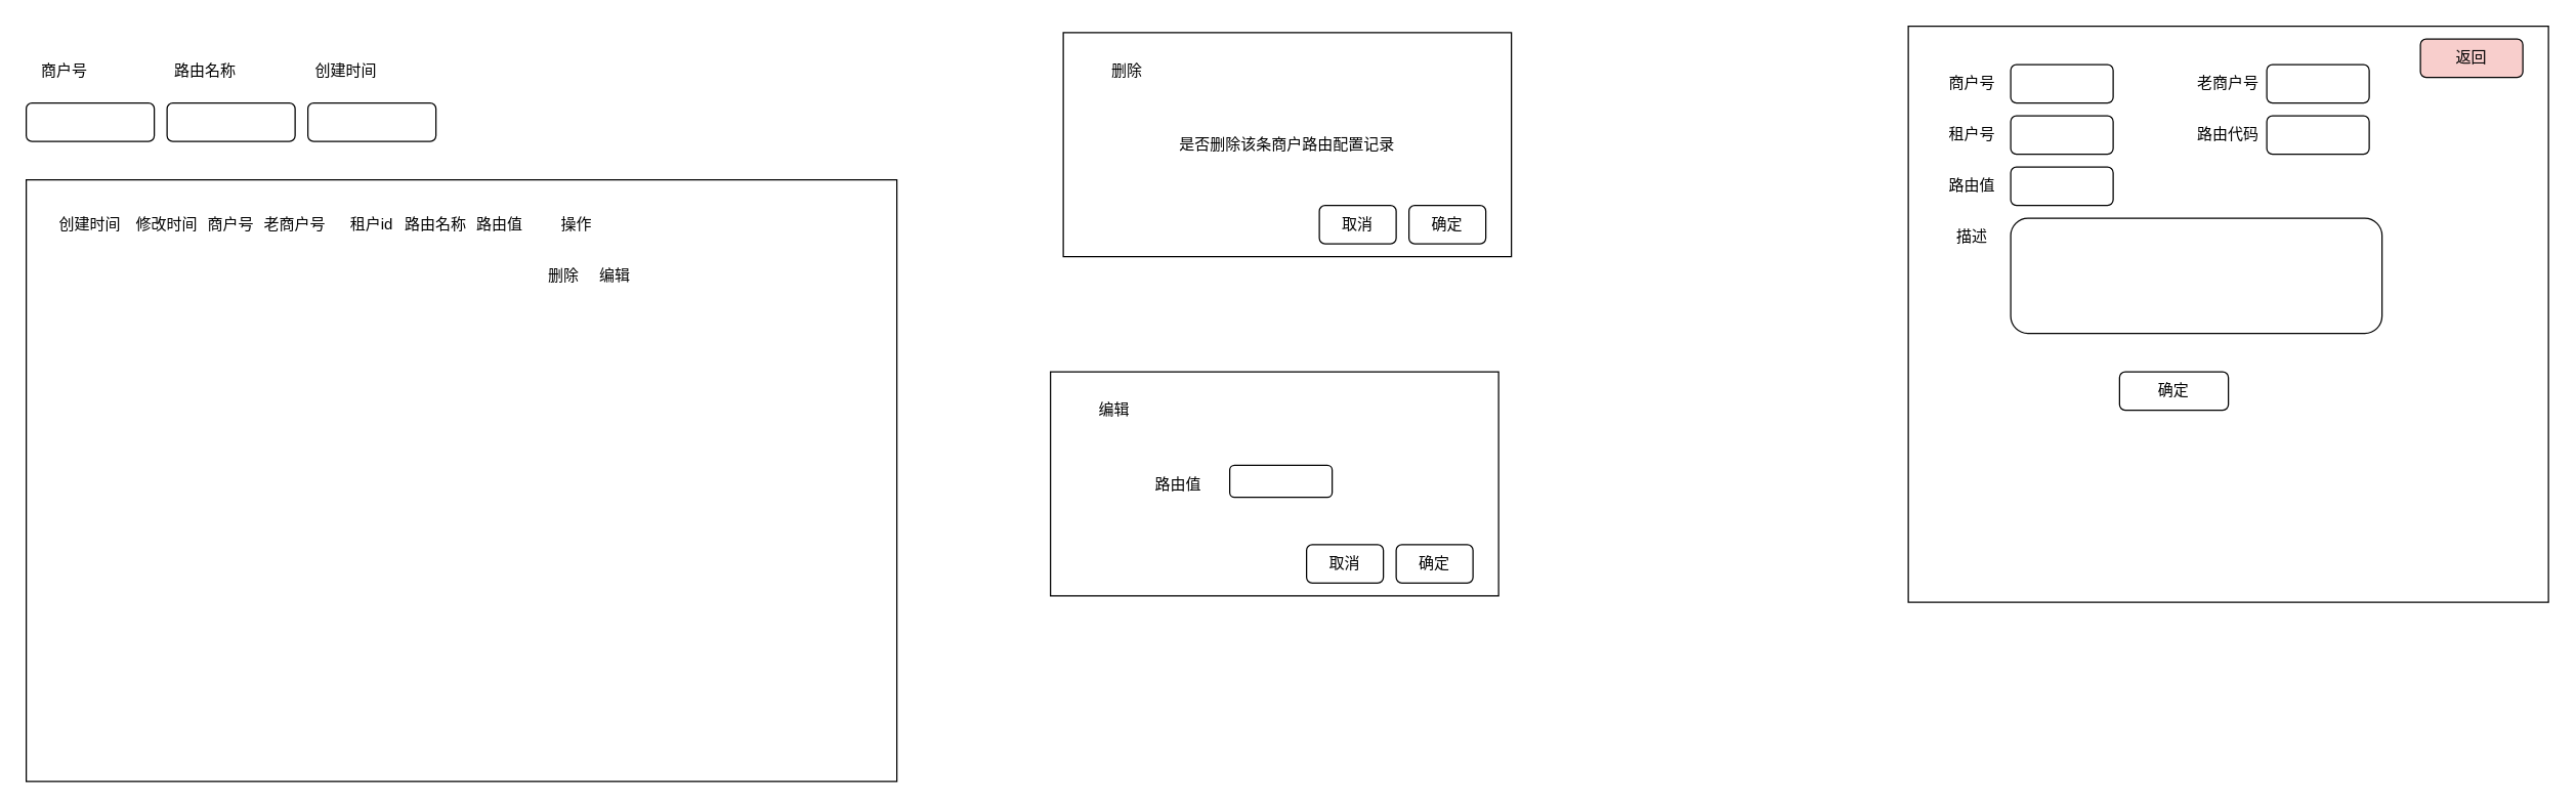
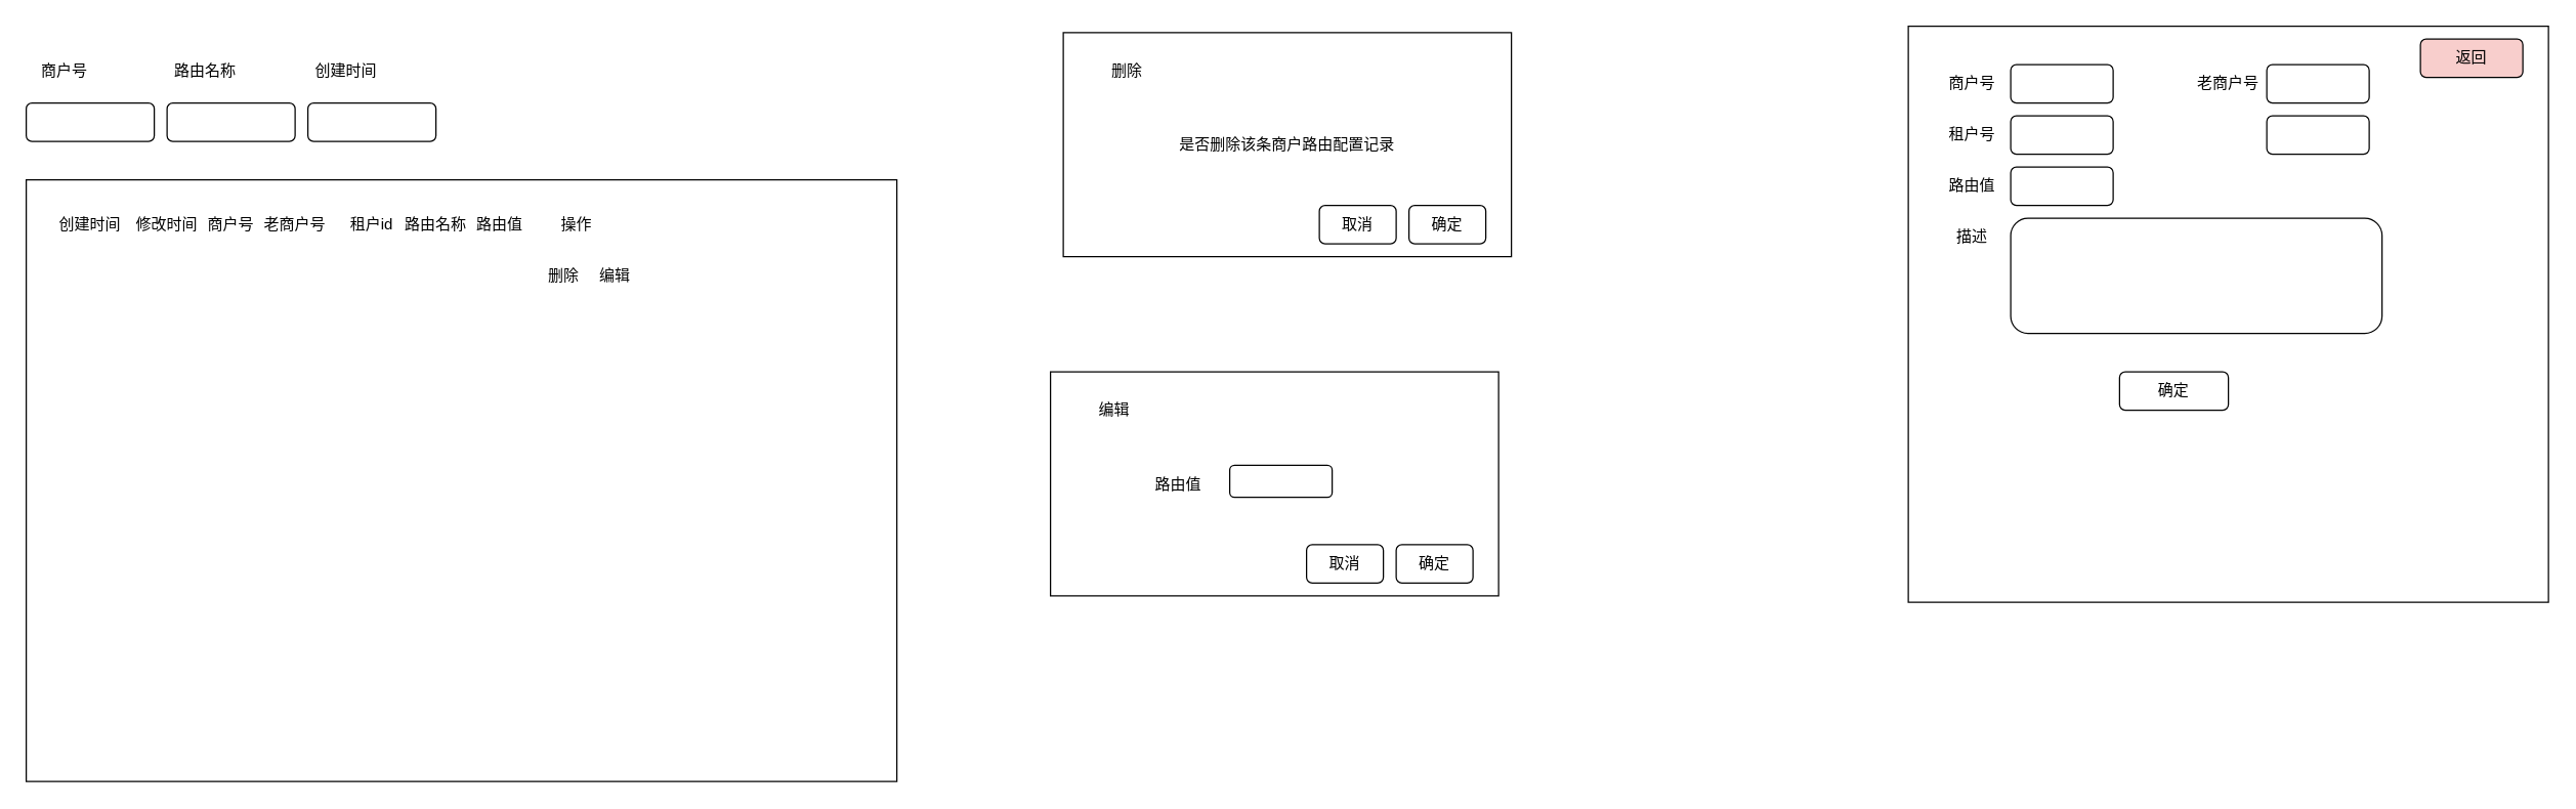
  <mxCell id="0" />
  <mxCell id="1" parent="0" />
  <mxCell id="2" value="" style="group" vertex="1" connectable="0" parent="1"><mxGeometry x="20" y="40" width="100" height="70" as="geometry" /></mxCell>
  <mxCell id="3" value="" style="rounded=1;whiteSpace=wrap;html=1;" vertex="1" parent="2"><mxGeometry y="40" width="100" height="30" as="geometry" /></mxCell>
  <mxCell id="4" value="商户号" style="text;html=1;strokeColor=none;fillColor=none;align=center;verticalAlign=middle;whiteSpace=wrap;rounded=0;" vertex="1" parent="2"><mxGeometry width="60" height="30" as="geometry" /></mxCell>
  <mxCell id="5" value="" style="group" vertex="1" connectable="0" parent="1"><mxGeometry x="130" y="40" width="100" height="70" as="geometry" /></mxCell>
  <mxCell id="6" value="" style="rounded=1;whiteSpace=wrap;html=1;" vertex="1" parent="5"><mxGeometry y="40" width="100" height="30" as="geometry" /></mxCell>
  <mxCell id="7" value="路由名称" style="text;html=1;strokeColor=none;fillColor=none;align=center;verticalAlign=middle;whiteSpace=wrap;rounded=0;" vertex="1" parent="5"><mxGeometry width="60" height="30" as="geometry" /></mxCell>
  <mxCell id="8" value="" style="group" vertex="1" connectable="0" parent="1"><mxGeometry x="240" y="40" width="100" height="70" as="geometry" /></mxCell>
  <mxCell id="9" value="" style="rounded=1;whiteSpace=wrap;html=1;" vertex="1" parent="8"><mxGeometry y="40" width="100" height="30" as="geometry" /></mxCell>
  <mxCell id="10" value="创建时间" style="text;html=1;strokeColor=none;fillColor=none;align=center;verticalAlign=middle;whiteSpace=wrap;rounded=0;" vertex="1" parent="8"><mxGeometry width="60" height="30" as="geometry" /></mxCell>
  <mxCell id="11" value="" style="rounded=0;whiteSpace=wrap;html=1;" vertex="1" parent="1"><mxGeometry x="20" y="140" width="680" height="470" as="geometry" /></mxCell>
  <mxCell id="12" value="创建时间" style="text;html=1;strokeColor=none;fillColor=none;align=center;verticalAlign=middle;whiteSpace=wrap;rounded=0;" vertex="1" parent="1"><mxGeometry x="40" y="160" width="60" height="30" as="geometry" /></mxCell>
  <mxCell id="13" value="修改时间" style="text;html=1;strokeColor=none;fillColor=none;align=center;verticalAlign=middle;whiteSpace=wrap;rounded=0;" vertex="1" parent="1"><mxGeometry x="100" y="160" width="60" height="30" as="geometry" /></mxCell>
  <mxCell id="14" value="商户号" style="text;html=1;strokeColor=none;fillColor=none;align=center;verticalAlign=middle;whiteSpace=wrap;rounded=0;" vertex="1" parent="1"><mxGeometry x="150" y="160" width="60" height="30" as="geometry" /></mxCell>
  <mxCell id="15" value="老商户号" style="text;html=1;strokeColor=none;fillColor=none;align=center;verticalAlign=middle;whiteSpace=wrap;rounded=0;" vertex="1" parent="1"><mxGeometry x="200" y="160" width="60" height="30" as="geometry" /></mxCell>
  <mxCell id="16" value="租户id" style="text;html=1;strokeColor=none;fillColor=none;align=center;verticalAlign=middle;whiteSpace=wrap;rounded=0;" vertex="1" parent="1"><mxGeometry x="260" y="160" width="60" height="30" as="geometry" /></mxCell>
  <mxCell id="17" value="路由名称" style="text;html=1;strokeColor=none;fillColor=none;align=center;verticalAlign=middle;whiteSpace=wrap;rounded=0;" vertex="1" parent="1"><mxGeometry x="310" y="160" width="60" height="30" as="geometry" /></mxCell>
  <mxCell id="18" value="路由值" style="text;html=1;strokeColor=none;fillColor=none;align=center;verticalAlign=middle;whiteSpace=wrap;rounded=0;" vertex="1" parent="1"><mxGeometry x="360" y="160" width="60" height="30" as="geometry" /></mxCell>
  <mxCell id="19" value="操作" style="text;html=1;strokeColor=none;fillColor=none;align=center;verticalAlign=middle;whiteSpace=wrap;rounded=0;" vertex="1" parent="1"><mxGeometry x="420" y="160" width="60" height="30" as="geometry" /></mxCell>
  <mxCell id="20" value="删除" style="text;html=1;strokeColor=none;fillColor=none;align=center;verticalAlign=middle;whiteSpace=wrap;rounded=0;" vertex="1" parent="1"><mxGeometry x="410" y="200" width="60" height="30" as="geometry" /></mxCell>
  <mxCell id="21" value="编辑" style="text;html=1;strokeColor=none;fillColor=none;align=center;verticalAlign=middle;whiteSpace=wrap;rounded=0;" vertex="1" parent="1"><mxGeometry x="450" y="200" width="60" height="30" as="geometry" /></mxCell>
  <mxCell id="22" value="" style="group" vertex="1" connectable="0" parent="1"><mxGeometry x="830" y="25" width="350" height="175" as="geometry" /></mxCell>
  <mxCell id="23" value="" style="rounded=0;whiteSpace=wrap;html=1;" vertex="1" parent="22"><mxGeometry width="350" height="175" as="geometry" /></mxCell>
  <mxCell id="24" value="确定" style="rounded=1;whiteSpace=wrap;html=1;" vertex="1" parent="22"><mxGeometry x="270" y="135" width="60" height="30" as="geometry" /></mxCell>
  <mxCell id="25" value="取消" style="rounded=1;whiteSpace=wrap;html=1;" vertex="1" parent="22"><mxGeometry x="200" y="135" width="60" height="30" as="geometry" /></mxCell>
  <mxCell id="26" value="删除" style="text;html=1;strokeColor=none;fillColor=none;align=center;verticalAlign=middle;whiteSpace=wrap;rounded=0;" vertex="1" parent="22"><mxGeometry x="20" y="15" width="60" height="30" as="geometry" /></mxCell>
  <mxCell id="27" value="是否删除该条商户路由配置记录" style="text;html=1;strokeColor=none;fillColor=none;align=center;verticalAlign=middle;whiteSpace=wrap;rounded=0;" vertex="1" parent="22"><mxGeometry x="60" y="73" width="230" height="30" as="geometry" /></mxCell>
  <mxCell id="28" value="" style="group" vertex="1" connectable="0" parent="1"><mxGeometry x="820" y="290" width="350" height="175" as="geometry" /></mxCell>
  <mxCell id="29" value="" style="rounded=0;whiteSpace=wrap;html=1;" vertex="1" parent="28"><mxGeometry width="350" height="175" as="geometry" /></mxCell>
  <mxCell id="30" value="确定" style="rounded=1;whiteSpace=wrap;html=1;" vertex="1" parent="28"><mxGeometry x="270" y="135" width="60" height="30" as="geometry" /></mxCell>
  <mxCell id="31" value="取消" style="rounded=1;whiteSpace=wrap;html=1;" vertex="1" parent="28"><mxGeometry x="200" y="135" width="60" height="30" as="geometry" /></mxCell>
  <mxCell id="32" value="编辑" style="text;html=1;strokeColor=none;fillColor=none;align=center;verticalAlign=middle;whiteSpace=wrap;rounded=0;" vertex="1" parent="28"><mxGeometry x="20" y="15" width="60" height="30" as="geometry" /></mxCell>
  <mxCell id="33" value="路由值" style="text;html=1;strokeColor=none;fillColor=none;align=center;verticalAlign=middle;whiteSpace=wrap;rounded=0;" vertex="1" parent="28"><mxGeometry x="60" y="73" width="80" height="30" as="geometry" /></mxCell>
  <mxCell id="34" value="" style="rounded=1;whiteSpace=wrap;html=1;" vertex="1" parent="28"><mxGeometry x="140" y="73" width="80" height="25" as="geometry" /></mxCell>
  <mxCell id="35" value="" style="rounded=0;whiteSpace=wrap;html=1;" vertex="1" parent="1"><mxGeometry x="1490" y="20" width="500" height="450" as="geometry" /></mxCell>
  <mxCell id="36" value="商户号" style="text;html=1;strokeColor=none;fillColor=none;align=center;verticalAlign=middle;whiteSpace=wrap;rounded=0;" vertex="1" parent="1"><mxGeometry x="1510" y="50" width="60" height="30" as="geometry" /></mxCell>
  <mxCell id="37" value="" style="rounded=1;whiteSpace=wrap;html=1;" vertex="1" parent="1"><mxGeometry x="1570" y="50" width="80" height="30" as="geometry" /></mxCell>
  <mxCell id="38" value="老商户号" style="text;html=1;strokeColor=none;fillColor=none;align=center;verticalAlign=middle;whiteSpace=wrap;rounded=0;" vertex="1" parent="1"><mxGeometry x="1710" y="50" width="60" height="30" as="geometry" /></mxCell>
  <mxCell id="39" value="" style="rounded=1;whiteSpace=wrap;html=1;" vertex="1" parent="1"><mxGeometry x="1770" y="50" width="80" height="30" as="geometry" /></mxCell>
  <mxCell id="40" value="租户号" style="text;html=1;strokeColor=none;fillColor=none;align=center;verticalAlign=middle;whiteSpace=wrap;rounded=0;" vertex="1" parent="1"><mxGeometry x="1510" y="90" width="60" height="30" as="geometry" /></mxCell>
  <mxCell id="41" value="" style="rounded=1;whiteSpace=wrap;html=1;" vertex="1" parent="1"><mxGeometry x="1570" y="90" width="80" height="30" as="geometry" /></mxCell>
- <mxCell id="42" value="路由代码" style="text;html=1;strokeColor=none;fillColor=none;align=center;verticalAlign=middle;whiteSpace=wrap;rounded=0;" vertex="1" parent="1"><mxGeometry x="1710" y="90" width="60" height="30" as="geometry" /></mxCell>
  <mxCell id="43" value="" style="rounded=1;whiteSpace=wrap;html=1;" vertex="1" parent="1"><mxGeometry x="1770" y="90" width="80" height="30" as="geometry" /></mxCell>
  <mxCell id="44" value="路由值" style="text;html=1;strokeColor=none;fillColor=none;align=center;verticalAlign=middle;whiteSpace=wrap;rounded=0;" vertex="1" parent="1"><mxGeometry x="1510" y="130" width="60" height="30" as="geometry" /></mxCell>
  <mxCell id="45" value="" style="rounded=1;whiteSpace=wrap;html=1;" vertex="1" parent="1"><mxGeometry x="1570" y="130" width="80" height="30" as="geometry" /></mxCell>
  <mxCell id="46" value="描述" style="text;html=1;strokeColor=none;fillColor=none;align=center;verticalAlign=middle;whiteSpace=wrap;rounded=0;" vertex="1" parent="1"><mxGeometry x="1510" y="170" width="60" height="30" as="geometry" /></mxCell>
  <mxCell id="47" value="" style="rounded=1;whiteSpace=wrap;html=1;" vertex="1" parent="1"><mxGeometry x="1570" y="170" width="290" height="90" as="geometry" /></mxCell>
  <mxCell id="48" value="确定" style="rounded=1;whiteSpace=wrap;html=1;" vertex="1" parent="1"><mxGeometry x="1655" y="290" width="85" height="30" as="geometry" /></mxCell>
  <mxCell id="49" value="返回" style="rounded=1;whiteSpace=wrap;html=1;fillColor=#f8cecc;" vertex="1" parent="1"><mxGeometry x="1890" y="30" width="80" height="30" as="geometry" /></mxCell>
